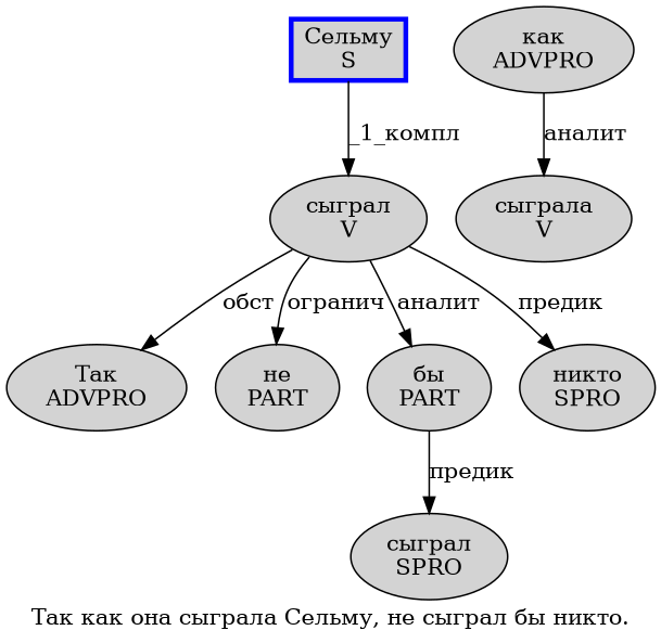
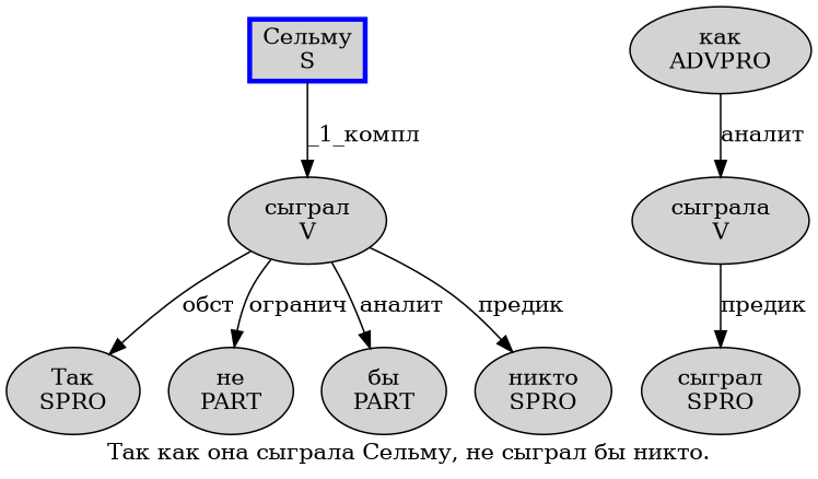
  digraph {
    label="Так как она сыграла Сельму, не сыграл бы никто."
    node [fillcolor=lightgray penwidth=1 shape=ellipse style=filled]
-   n1 [label="Так\nADVPRO"]
+   n1 [label="Так\nSPRO"]
    n2 [label="как\nADVPRO"]
    n3 [label="сыграла\nV"]
    n4 [label="сыграл\nSPRO"]
    n5 [color=blue label="Сельму\nS" penwidth=3 shape=box]
    n6 [label="сыграл\nV"]
    n7 [label="не\nPART"]
    n8 [label="бы\nPART"]
    n9 [label="никто\nSPRO"]
    n2 -> n3 [label="аналит"]
-   n8 -> n4 [label="предик"]
+   n3 -> n4 [label="предик"]
    n5 -> n6 [label="_1_компл"]
    n6 -> n1 [label="обст"]
    n6 -> n7 [label="огранич"]
    n6 -> n8 [label="аналит"]
    n6 -> n9 [label="предик"]
  }
